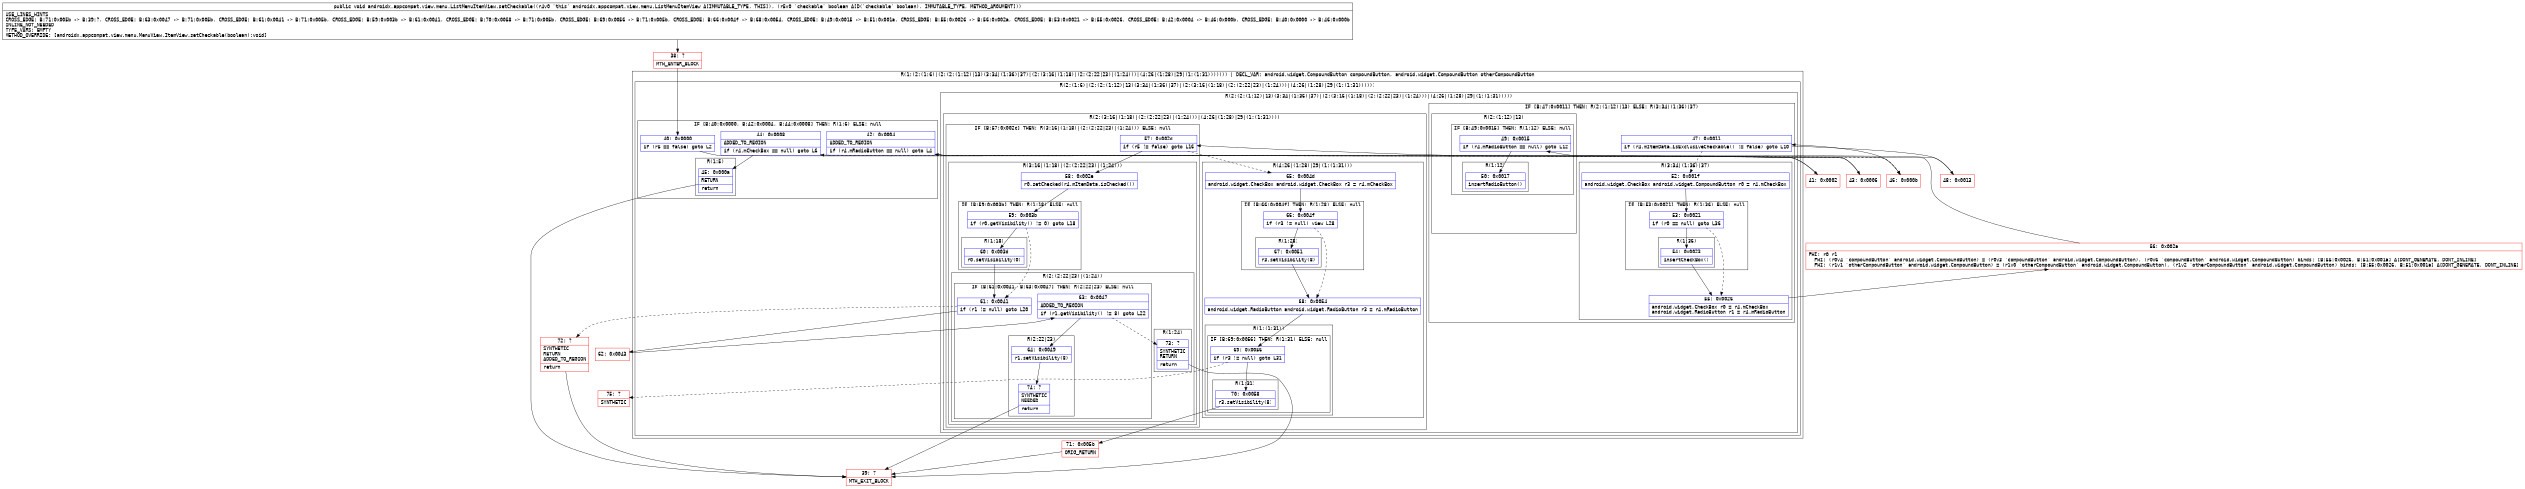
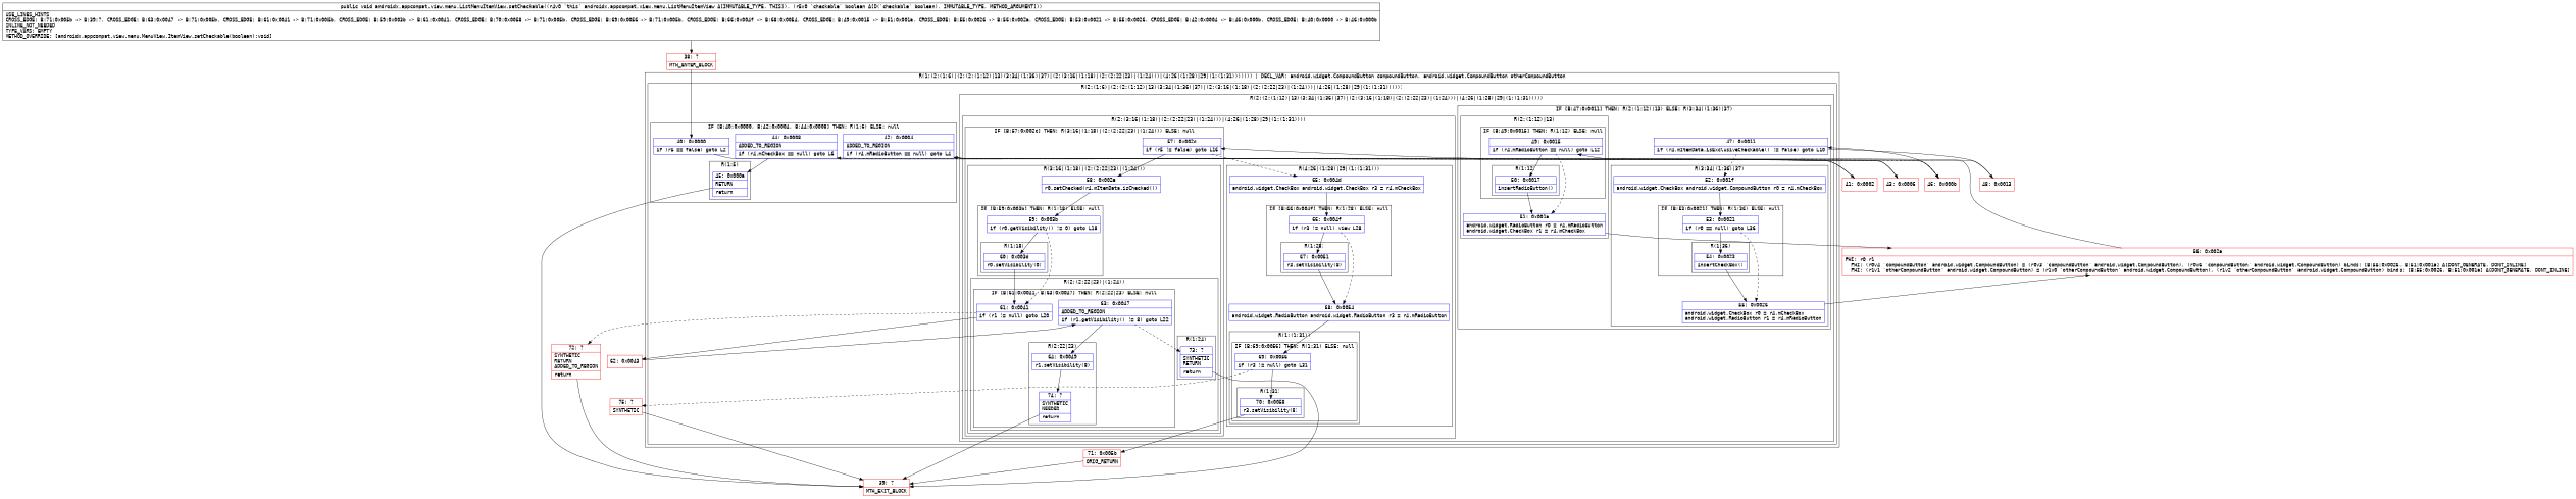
  digraph {
    fontname="DejaVu Sans Mono"
    node [color=blue fontname="DejaVu Sans Mono" shape=record]
    edge [fontname="DejaVu Sans Mono"]
    n1 [label="{45\:\ 0x000a|RETURN\l|return\l}"]
    n2 [label="{40\:\ 0x0000|if (r5 == false) goto L2\l}"]
    n3 [label="{42\:\ 0x0004|ADDED_TO_REGION\l|if (r4.mRadioButton == null) goto L4\l}"]
    n4 [label="{44\:\ 0x0008|ADDED_TO_REGION\l|if (r4.mCheckBox == null) goto L6\l}"]
    n5 [label="{50\:\ 0x0017|insertRadioButton()\l}"]
    n6 [label="{49\:\ 0x0015|if (r4.mRadioButton == null) goto L12\l}"]
+   n7 [label="{51\:\ 0x001a|android.widget.RadioButton r0 = r4.mRadioButton\landroid.widget.CheckBox r1 = r4.mCheckBox\l}"]
    n8 [label="{54\:\ 0x0023|insertCheckBox()\l}"]
    n9 [label="{53\:\ 0x0021|if (r0 == null) goto L36\l}"]
    n10 [label="{52\:\ 0x001f|android.widget.CheckBox android.widget.CompoundButton r0 = r4.mCheckBox\l}"]
    n11 [label="{55\:\ 0x0026|android.widget.CheckBox r0 = r4.mCheckBox\landroid.widget.RadioButton r1 = r4.mRadioButton\l}"]
    n12 [label="{47\:\ 0x0011|if (r4.mItemData.isExclusiveCheckable() != false) goto L10\l}"]
    n13 [label="{60\:\ 0x003d|r0.setVisibility(0)\l}"]
    n14 [label="{59\:\ 0x003b|if (r0.getVisibility() != 0) goto L18\l}"]
    n15 [label="{64\:\ 0x0049|r1.setVisibility(8)\l}"]
    n16 [label="{74\:\ ?|SYNTHETIC\lNEEDED\l|return\l}"]
    n17 [label="{61\:\ 0x0041|if (r1 != null) goto L20\l}"]
    n18 [label="{63\:\ 0x0047|ADDED_TO_REGION\l|if (r1.getVisibility() != 8) goto L22\l}"]
    n19 [label="{73\:\ ?|SYNTHETIC\lRETURN\l|return\l}"]
    n20 [label="{58\:\ 0x002e|r0.setChecked(r4.mItemData.isChecked())\l}"]
    n21 [label="{57\:\ 0x002c|if (r5 != false) goto L16\l}"]
    n22 [label="{67\:\ 0x0051|r3.setVisibility(8)\l}"]
    n23 [label="{66\:\ 0x004f|if (r3 != null) view L28\l}"]
    n24 [label="{70\:\ 0x0058|r3.setVisibility(8)\l}"]
    n25 [label="{69\:\ 0x0056|if (r3 != null) goto L31\l}"]
    n26 [label="{65\:\ 0x004d|android.widget.CheckBox android.widget.CheckBox r3 = r4.mCheckBox\l}"]
    n27 [label="{68\:\ 0x0054|android.widget.RadioButton android.widget.RadioButton r3 = r4.mRadioButton\l}"]
    n28 [color=red label="{39\:\ ?|MTH_EXIT_BLOCK\l}"]
    n29 [color=red label="{41\:\ 0x0002}"]
    n30 [color=red label="{46\:\ 0x000b}"]
    n31 [color=red label="{43\:\ 0x0006}"]
    n32 [color=red label="{56\:\ 0x002a|PHI: r0 r1 \l  PHI: (r0v4 'compoundButton' android.widget.CompoundButton) = (r0v3 'compoundButton' android.widget.CompoundButton), (r0v6 'compoundButton' android.widget.CompoundButton) binds: [B:55:0x0026, B:51:0x001a] A[DONT_GENERATE, DONT_INLINE]\l  PHI: (r1v1 'otherCompoundButton' android.widget.CompoundButton) = (r1v0 'otherCompoundButton' android.widget.CompoundButton), (r1v2 'otherCompoundButton' android.widget.CompoundButton) binds: [B:55:0x0026, B:51:0x001a] A[DONT_GENERATE, DONT_INLINE]\l}"]
    n33 [color=red label="{48\:\ 0x0013}"]
    n34 [color=red label="{62\:\ 0x0043}"]
    n35 [color=red label="{72\:\ ?|SYNTHETIC\lRETURN\lADDED_TO_REGION\l|return\l}"]
    n36 [color=red label="{71\:\ 0x005b|ORIG_RETURN\l}"]
    n37 [color=red label="{75\:\ ?|SYNTHETIC\l}"]
    n38 [color=red label="{38\:\ ?|MTH_ENTER_BLOCK\l}"]
    n39 [label="{public void androidx.appcompat.view.menu.ListMenuItemView.setCheckable((r4v0 'this' androidx.appcompat.view.menu.ListMenuItemView A[IMMUTABLE_TYPE, THIS]), (r5v0 'checkable' boolean A[D('checkable' boolean), IMMUTABLE_TYPE, METHOD_ARGUMENT]))  | USE_LINES_HINTS\lCROSS_EDGE: B:71:0x005b \-\> B:39:?, CROSS_EDGE: B:63:0x0047 \-\> B:71:0x005b, CROSS_EDGE: B:61:0x0041 \-\> B:71:0x005b, CROSS_EDGE: B:59:0x003b \-\> B:61:0x0041, CROSS_EDGE: B:70:0x0058 \-\> B:71:0x005b, CROSS_EDGE: B:69:0x0056 \-\> B:71:0x005b, CROSS_EDGE: B:66:0x004f \-\> B:68:0x0054, CROSS_EDGE: B:49:0x0015 \-\> B:51:0x001a, CROSS_EDGE: B:55:0x0026 \-\> B:56:0x002a, CROSS_EDGE: B:53:0x0021 \-\> B:55:0x0026, CROSS_EDGE: B:42:0x0004 \-\> B:46:0x000b, CROSS_EDGE: B:40:0x0000 \-\> B:46:0x000b\lINLINE_NOT_NEEDED\lTYPE_VARS: EMPTY\lMETHOD_OVERRIDE: [androidx.appcompat.view.menu.MenuView.ItemView.setCheckable(boolean):void]\l}" color=""]
    subgraph cluster_1 {
      label="R(1:(2:(1:6)|(2:(2:(1:12)|13)(3:34|(1:36)|37)|(2:(3:16|(1:18)|(2:(2:22|23)|(1:24)))|(4:26|(1:28)|29|(1:(1:31))))))) | DECL_VAR: android.widget.CompoundButton compoundButton, android.widget.CompoundButton otherCompoundButton\l"
      subgraph cluster_2 {
        label="R(2:(1:6)|(2:(2:(1:12)|13)(3:34|(1:36)|37)|(2:(3:16|(1:18)|(2:(2:22|23)|(1:24)))|(4:26|(1:28)|29|(1:(1:31))))))"
        subgraph cluster_3 {
          label="IF [B:40:0x0000, B:42:0x0004, B:44:0x0008] THEN: R(1:6) ELSE: null"
          n2
          n3
          n4
          subgraph cluster_4 {
            label="R(1:5)"
            n1
          }
        }
        subgraph cluster_5 {
          label="R(2:(2:(1:12)|13)(3:34|(1:36)|37)|(2:(3:16|(1:18)|(2:(2:22|23)|(1:24)))|(4:26|(1:28)|29|(1:(1:31)))))"
          subgraph cluster_6 {
            label="IF [B:47:0x0011] THEN: R(2:(1:12)|13) ELSE: R(3:34|(1:36)|37)"
            n12
            subgraph cluster_7 {
              label="R(2:(1:12)|13)"
+             n7
              subgraph cluster_8 {
                label="IF [B:49:0x0015] THEN: R(1:12) ELSE: null"
                n6
                subgraph cluster_9 {
                  label="R(1:12)"
                  n5
                }
              }
            }
            subgraph cluster_10 {
              label="R(3:34|(1:36)|37)"
              n10
              n11
              subgraph cluster_11 {
                label="IF [B:53:0x0021] THEN: R(1:36) ELSE: null"
                n9
                subgraph cluster_12 {
                  label="R(1:36)"
                  n8
                }
              }
            }
          }
          subgraph cluster_13 {
            label="R(2:(3:16|(1:18)|(2:(2:22|23)|(1:24)))|(4:26|(1:28)|29|(1:(1:31))))"
            subgraph cluster_14 {
              label="IF [B:57:0x002c] THEN: R(3:16|(1:18)|(2:(2:22|23)|(1:24))) ELSE: null"
              n21
              subgraph cluster_15 {
                label="R(3:16|(1:18)|(2:(2:22|23)|(1:24)))"
                n20
                subgraph cluster_16 {
                  label="IF [B:59:0x003b] THEN: R(1:18) ELSE: null"
                  n14
                  subgraph cluster_17 {
                    label="R(1:18)"
                    n13
                  }
                }
                subgraph cluster_18 {
                  label="R(2:(2:22|23)|(1:24))"
                  subgraph cluster_19 {
                    label="IF [B:61:0x0041, B:63:0x0047] THEN: R(2:22|23) ELSE: null"
                    n17
                    n18
                    subgraph cluster_20 {
                      label="R(2:22|23)"
                      n15
                      n16
                    }
                  }
                  subgraph cluster_21 {
                    label="R(1:24)"
                    n19
                  }
                }
              }
            }
            subgraph cluster_22 {
              label="R(4:26|(1:28)|29|(1:(1:31)))"
              n26
              n27
              subgraph cluster_23 {
                label="IF [B:66:0x004f] THEN: R(1:28) ELSE: null"
                n23
                subgraph cluster_24 {
                  label="R(1:28)"
                  n22
                }
              }
              subgraph cluster_25 {
                label="R(1:(1:31))"
                subgraph cluster_26 {
                  label="IF [B:69:0x0056] THEN: R(1:31) ELSE: null"
                  n25
                  subgraph cluster_27 {
                    label="R(1:31)"
                    n24
                  }
                }
              }
            }
          }
        }
      }
    }
    n1 -> n28
    n2 -> n29
-   n3 -> n30 [style=dashed]
+   n3 -> n30 [style=solid]
    n3 -> n31
    n4 -> n1
    n4 -> n30 [style=dashed]
+   n5 -> n7
    n6 -> n5
+   n6 -> n7 [style=dashed]
+   n7 -> n32
    n8 -> n11
    n9 -> n8
    n9 -> n11 [style=dashed]
    n10 -> n9
    n11 -> n32
    n12 -> n10 [style=dashed]
    n12 -> n33
    n13 -> n17
    n14 -> n13
    n14 -> n17 [style=dashed]
    n15 -> n16
    n16 -> n28
    n17 -> n34
    n17 -> n35 [style=dashed]
    n18 -> n15
    n18 -> n19 [style=dashed]
    n19 -> n28
    n20 -> n14
    n21 -> n20
    n21 -> n26 [style=dashed]
    n22 -> n27
    n23 -> n22
    n23 -> n27 [style=dashed]
    n24 -> n36
    n25 -> n24
    n25 -> n37 [style=dashed]
    n26 -> n23
    n27 -> n25
    n29 -> n3
    n30 -> n12
    n31 -> n4
    n32 -> n21
    n33 -> n6
    n34 -> n18
    n35 -> n28
    n36 -> n28
+   n37 -> n28
    n38 -> n2
    n39 -> n38
  }
